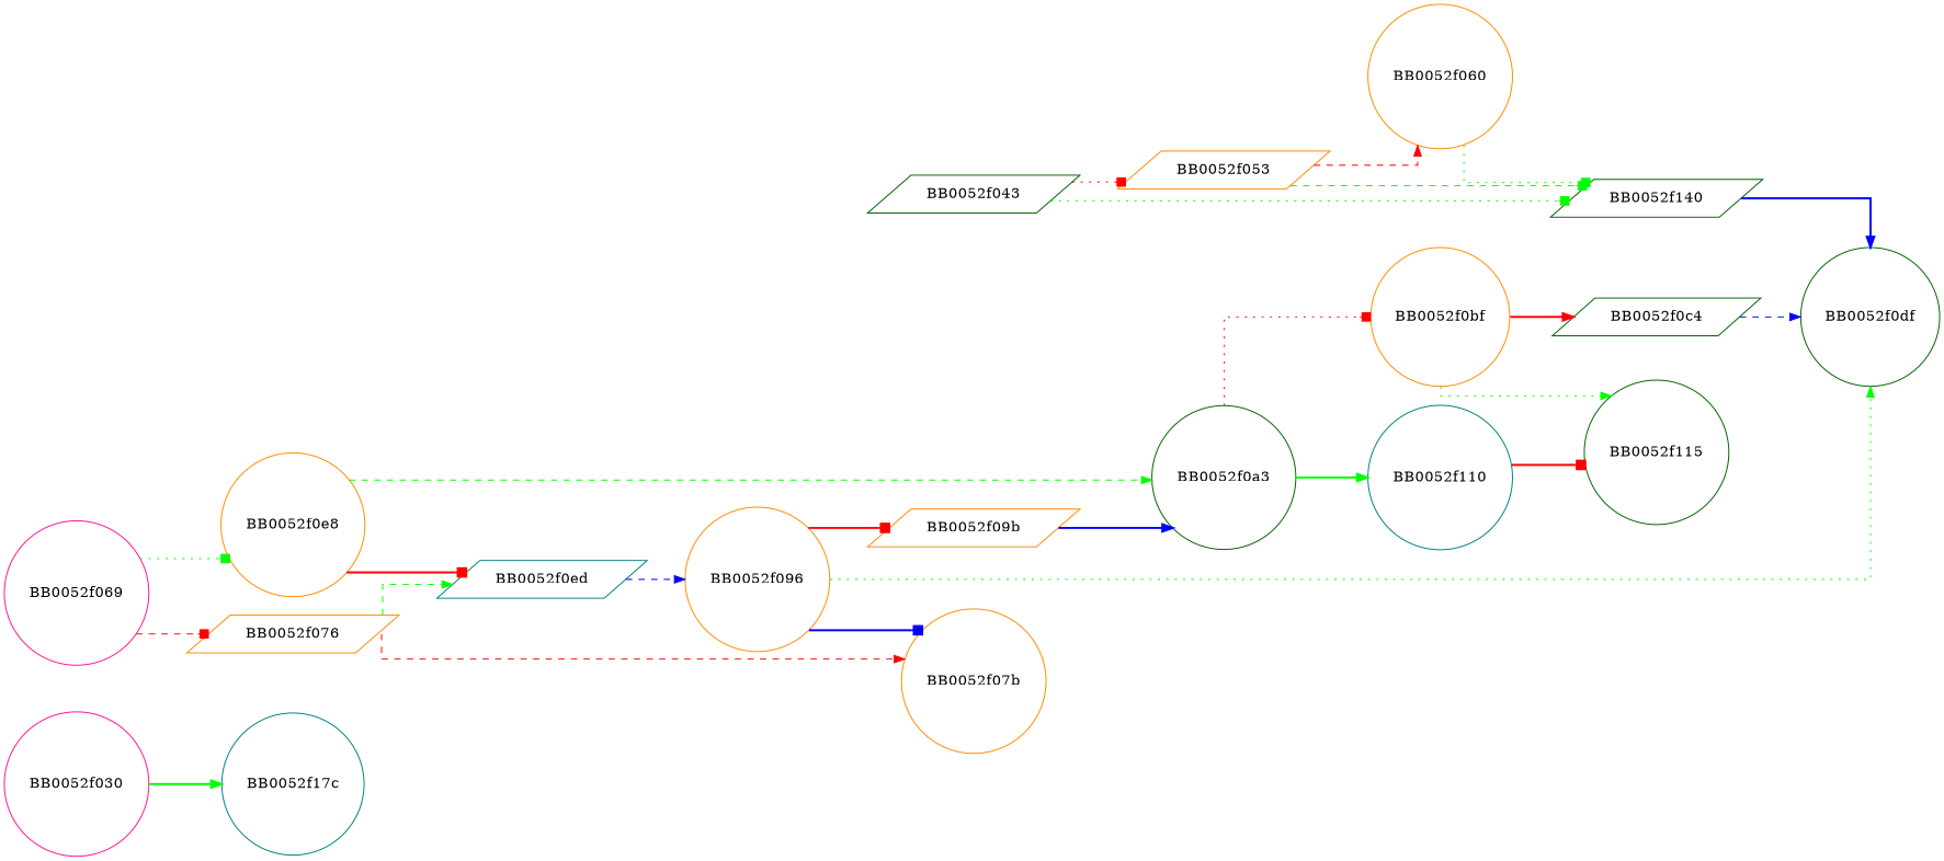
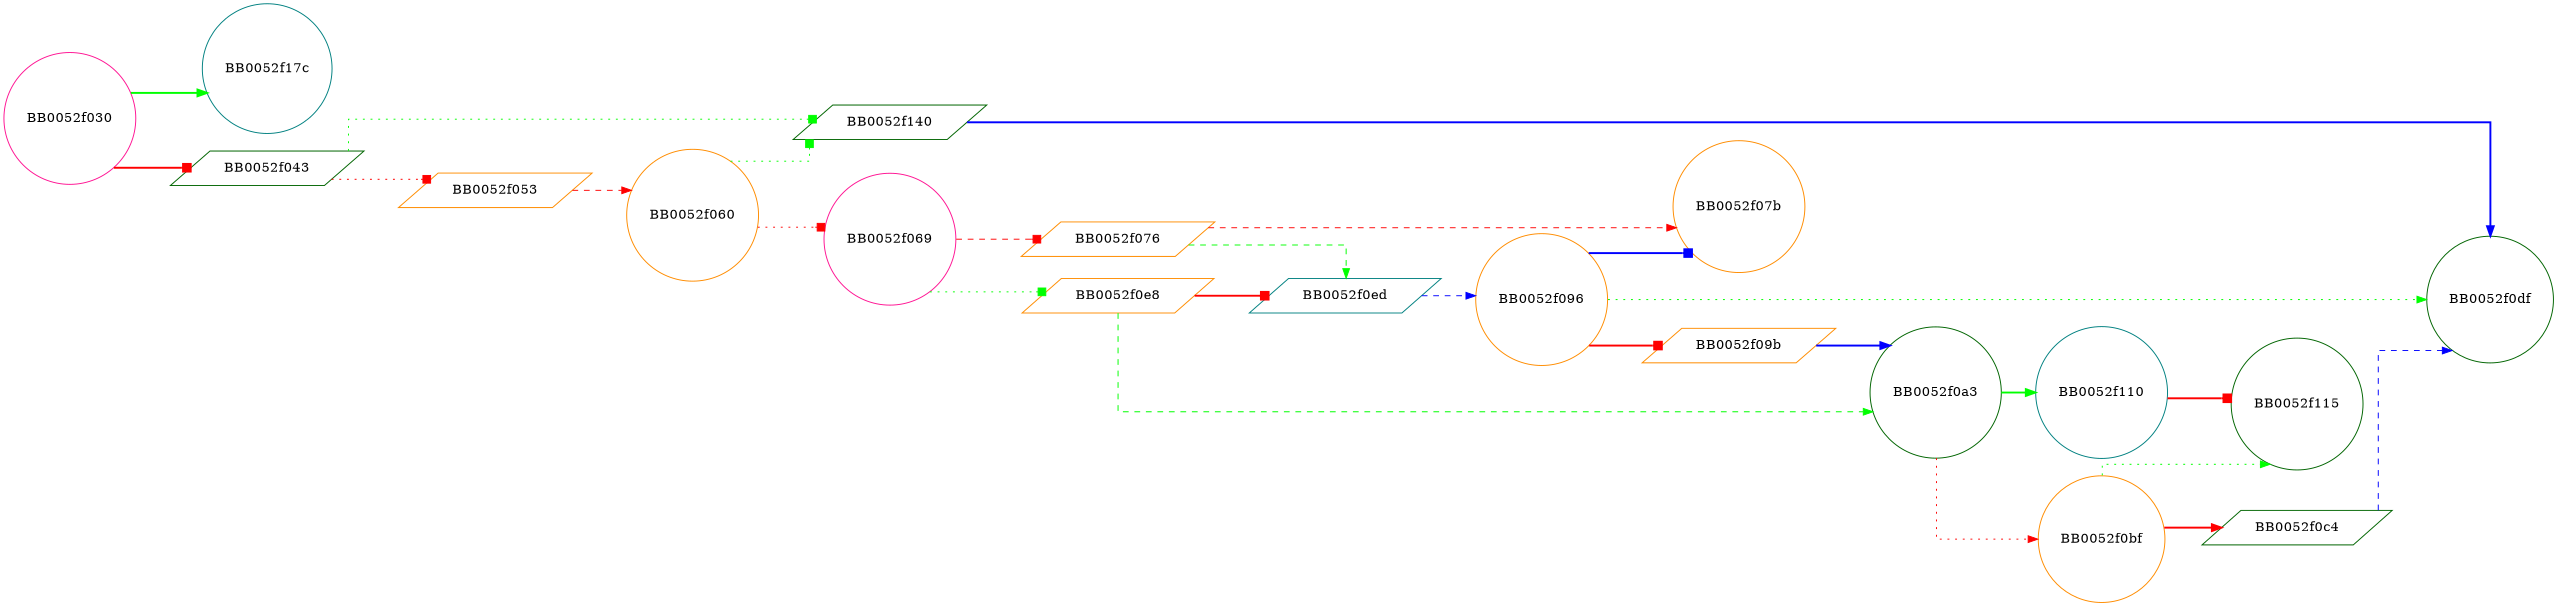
  digraph {
    rankdir=LR
    splines=ortho
    node [color=darkorange shape=circle]
    edge [arrowhead=normal color=red style=bold]
    BB0052f030 [color=deeppink]
    BB0052f17c [color=teal]
    BB0052f043 [color=darkgreen shape=parallelogram]
    BB0052f140 [color=darkgreen shape=parallelogram]
    BB0052f053 [shape=parallelogram]
    BB0052f0df [color=darkgreen]
    BB0052f060
    BB0052f069 [color=deeppink]
-   BB0052f0e8
+   BB0052f0e8 [shape=parallelogram]
    BB0052f076 [shape=parallelogram]
    BB0052f0ed [color=teal shape=parallelogram]
    BB0052f0a3 [color=darkgreen]
    BB0052f07b
    BB0052f096
    BB0052f110 [color=teal]
    BB0052f0bf
    BB0052f09b [shape=parallelogram]
    BB0052f115 [color=darkgreen]
    BB0052f0c4 [color=darkgreen shape=parallelogram]
    BB0052f030 -> BB0052f17c [color=green]
+   BB0052f030 -> BB0052f043 [arrowhead=box]
    BB0052f043 -> BB0052f140 [arrowhead=box color=green style=dotted]
    BB0052f043 -> BB0052f053 [arrowhead=box style=dotted]
    BB0052f140 -> BB0052f0df [color=blue]
-   BB0052f053 -> BB0052f140 [arrowhead=box color=green style=dashed]
    BB0052f053 -> BB0052f060 [style=dashed]
    BB0052f060 -> BB0052f140 [arrowhead=box color=green style=dotted]
+   BB0052f060 -> BB0052f069 [arrowhead=box style=dotted]
    BB0052f069 -> BB0052f0e8 [arrowhead=box color=green style=dotted]
    BB0052f069 -> BB0052f076 [arrowhead=box style=dashed]
    BB0052f0e8 -> BB0052f0ed [arrowhead=box]
    BB0052f0e8 -> BB0052f0a3 [color=green style=dashed]
    BB0052f076 -> BB0052f0ed [color=green style=dashed]
    BB0052f076 -> BB0052f07b [style=dashed]
    BB0052f0ed -> BB0052f096 [color=blue style=dashed]
    BB0052f0a3 -> BB0052f110 [color=green]
-   BB0052f0a3 -> BB0052f0bf [arrowhead=box style=dotted]
+   BB0052f0a3 -> BB0052f0bf [style=dotted]
    BB0052f096 -> BB0052f0df [color=green style=dotted]
    BB0052f096 -> BB0052f07b [arrowhead=box color=blue]
    BB0052f096 -> BB0052f09b [arrowhead=box]
    BB0052f110 -> BB0052f115 [arrowhead=box]
    BB0052f0bf -> BB0052f115 [color=green style=dotted]
    BB0052f0bf -> BB0052f0c4
    BB0052f09b -> BB0052f0a3 [color=blue]
    BB0052f0c4 -> BB0052f0df [color=blue style=dashed]
  }
